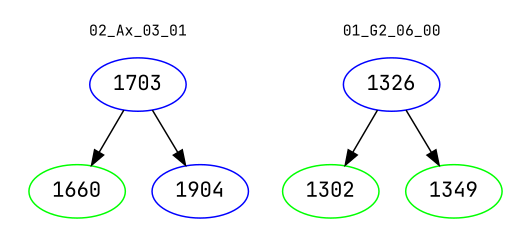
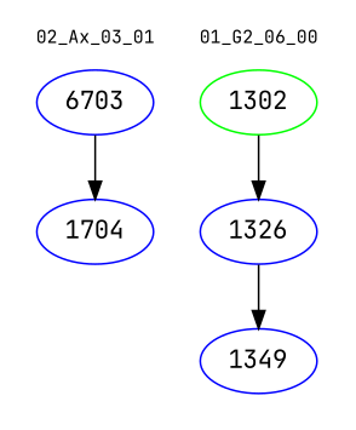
  digraph {
    fontname="JetBrains Mono"
    node [color=blue fontname="JetBrains Mono"]
    edge [color=black fontname="JetBrains Mono"]
-   n1 [label=1703]
-   n2 [color=green label=1660]
-   n3 [label=1904]
+   n1 [label=6703]
+   n3 [label=1704]
    n4 [label=1326]
    n5 [color=green label=1302]
-   n6 [color=green label=1349]
+   n6 [label=1349]
    subgraph cluster_1 {
      color=white
      fontsize=10
      label="02_Ax_03_01"
      n1
-     n2
      n3
    }
    subgraph cluster_2 {
      color=white
      fontsize=10
      label="01_G2_06_00"
      n4
      n5
      n6
    }
-   n1 -> n2
    n1 -> n3
-   n4 -> n5
+   n5 -> n4
    n4 -> n6
  }
